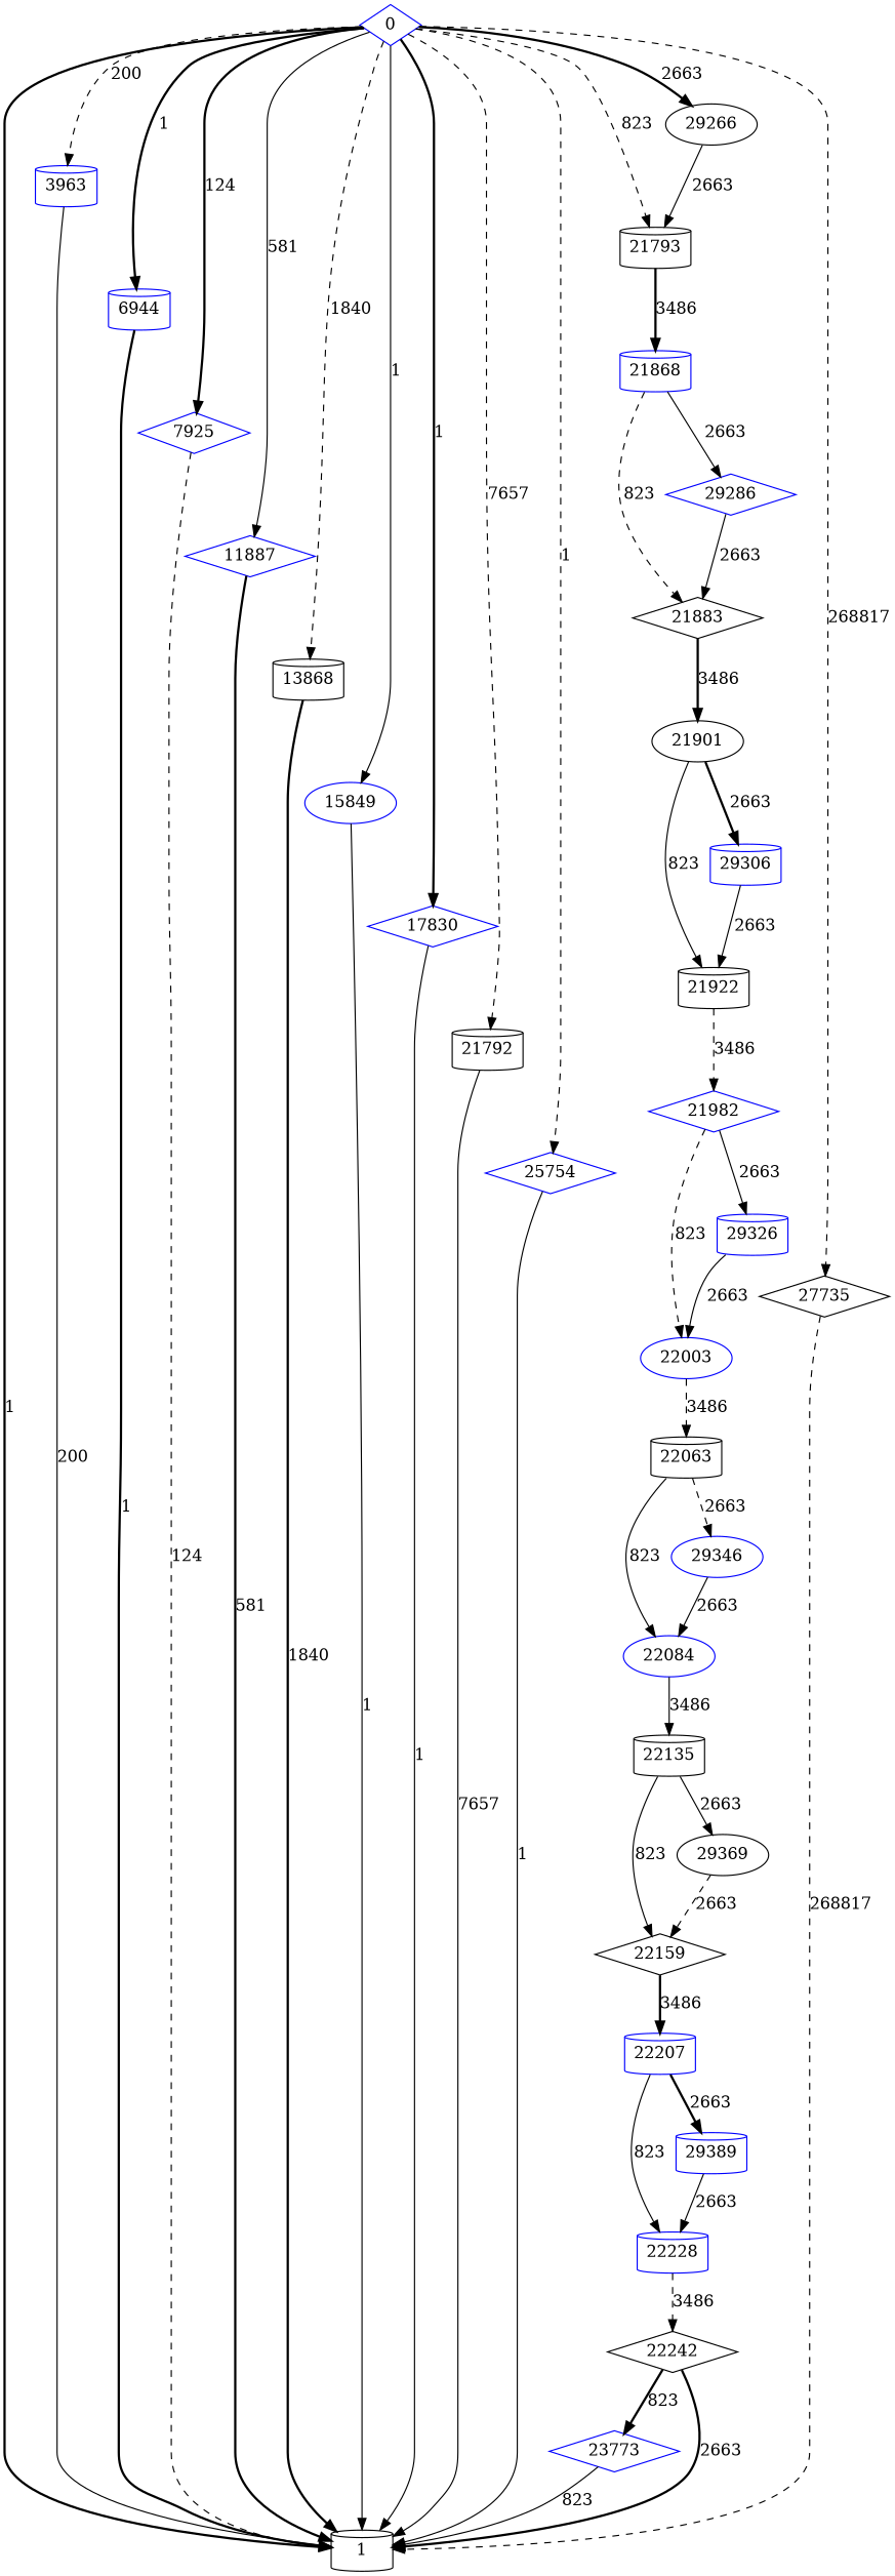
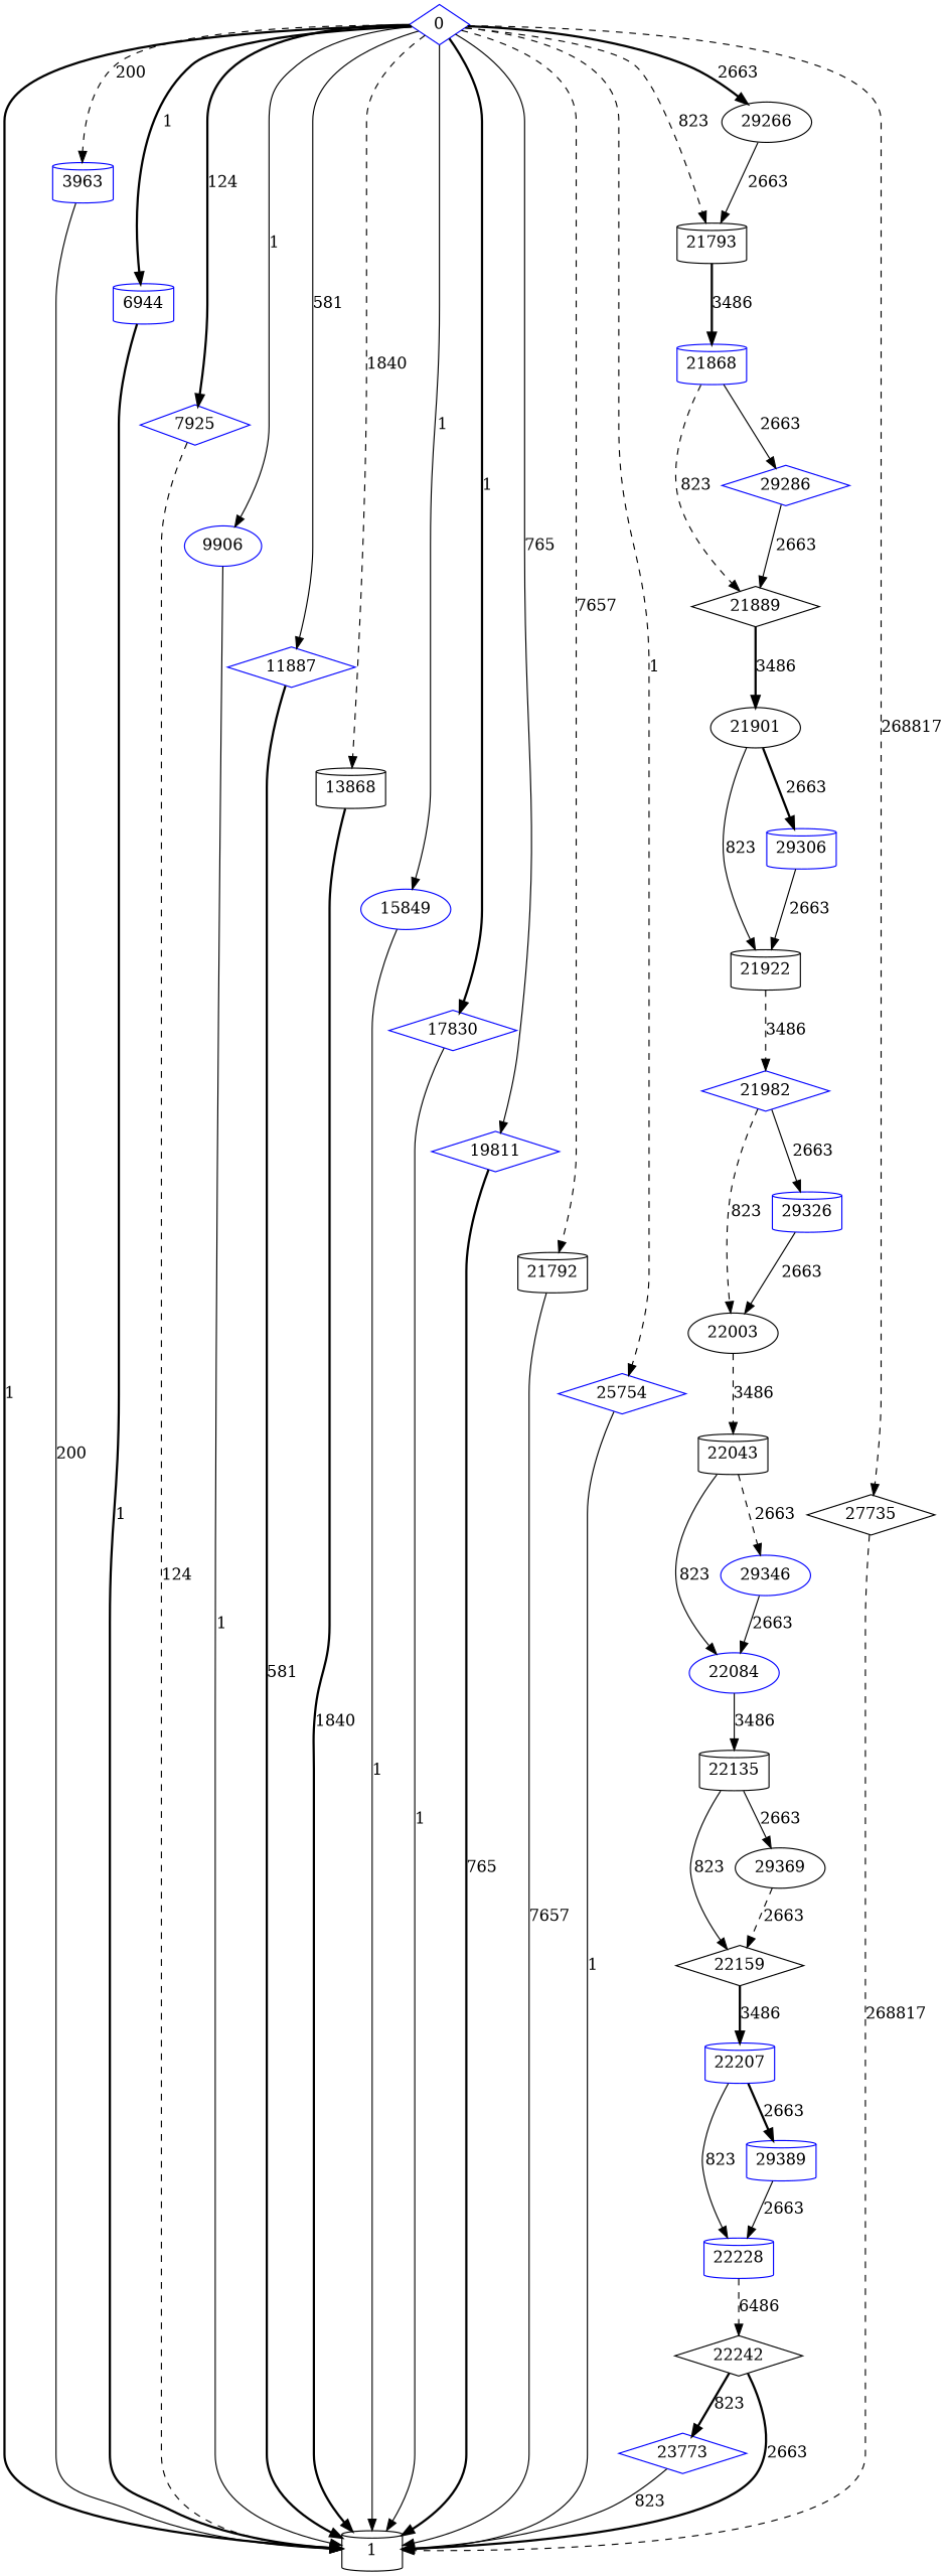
  digraph {
    rankdir=TB
    node [color=blue shape=cylinder]
    edge [style=solid]
    1 [color=black]
    3963
    n3 [label=6944]
    7925 [shape=diamond]
+   9906 [shape=ellipse]
    11887 [shape=diamond]
    13868 [color=black]
    15849 [shape=ellipse]
    17830 [shape=diamond]
+   19811 [shape=diamond]
    21792 [color=black]
    21793 [color=black]
    21868
-   21889 [color=black shape=diamond label=21883]
+   21889 [color=black shape=diamond]
    29286 [shape=diamond]
    21901 [color=black shape=ellipse]
    21922 [color=black]
    29306
    21982 [shape=diamond]
-   22003 [shape=ellipse]
+   22003 [color=black shape=ellipse]
    29326
-   22063 [color=black]
+   22063 [color=black label=22043]
    22084 [shape=ellipse]
    29346 [shape=ellipse]
    22135 [color=black]
    22159 [color=black shape=diamond]
    29369 [color=black shape=ellipse]
    22207
    22228
    29389
    22242 [color=black shape=diamond]
    23773 [shape=diamond]
    25754 [shape=diamond]
    27735 [color=black shape=diamond]
    29266 [color=black shape=ellipse]
    0 [shape=diamond]
    3963 -> 1 [label=200]
    n3 -> 1 [label=1 style=bold]
    7925 -> 1 [label=124 style=dashed]
+   9906 -> 1 [label=1]
    11887 -> 1 [label=581 style=bold]
    13868 -> 1 [label=1840 style=bold]
    15849 -> 1 [label=1]
    17830 -> 1 [label=1]
+   19811 -> 1 [label=765 style=bold]
    21792 -> 1 [label=7657]
    21793 -> 21868 [label=3486 style=bold]
    21868 -> 21889 [label=823 style=dashed]
    21868 -> 29286 [label=2663]
    21889 -> 21901 [label=3486 style=bold]
    29286 -> 21889 [label=2663]
    21901 -> 21922 [label=823]
    21901 -> 29306 [label=2663 style=bold]
    21922 -> 21982 [label=3486 style=dashed]
    29306 -> 21922 [label=2663]
    21982 -> 22003 [label=823 style=dashed]
    21982 -> 29326 [label=2663]
    22003 -> 22063 [label=3486 style=dashed]
    29326 -> 22003 [label=2663]
    22063 -> 22084 [label=823]
    22063 -> 29346 [label=2663 style=dashed]
    22084 -> 22135 [label=3486]
    29346 -> 22084 [label=2663]
    22135 -> 22159 [label=823]
    22135 -> 29369 [label=2663]
    22159 -> 22207 [label=3486 style=bold]
    29369 -> 22159 [label=2663 style=dashed]
    22207 -> 22228 [label=823]
    22207 -> 29389 [label=2663 style=bold]
-   22228 -> 22242 [label=3486 style=dashed]
+   22228 -> 22242 [label=6486 style=dashed]
    29389 -> 22228 [label=2663]
    22242 -> 1 [label=2663 style=bold]
    22242 -> 23773 [label=823 style=bold]
    23773 -> 1 [label=823]
    25754 -> 1 [label=1]
    27735 -> 1 [label=268817 style=dashed]
    29266 -> 21793 [label=2663]
    0 -> 1 [label=1 style=bold]
    0 -> 3963 [label=200 style=dashed]
    0 -> n3 [label=1 style=bold]
    0 -> 7925 [label=124 style=bold]
+   0 -> 9906 [label=1]
    0 -> 11887 [label=581]
    0 -> 13868 [label=1840 style=dashed]
    0 -> 15849 [label=1]
    0 -> 17830 [label=1 style=bold]
+   0 -> 19811 [label=765]
    0 -> 21792 [label=7657 style=dashed]
    0 -> 21793 [label=823 style=dashed]
    0 -> 25754 [label=1 style=dashed]
    0 -> 27735 [label=268817 style=dashed]
    0 -> 29266 [label=2663 style=bold]
  }
